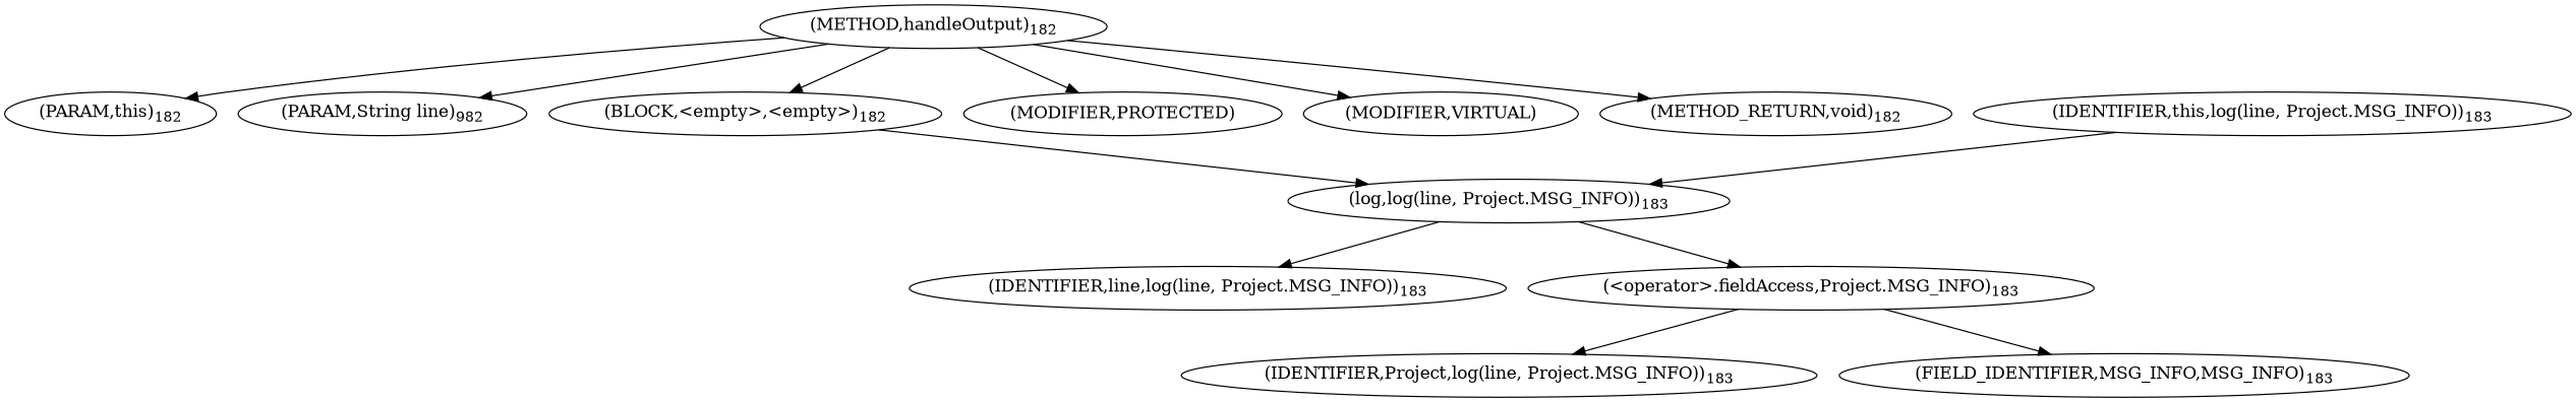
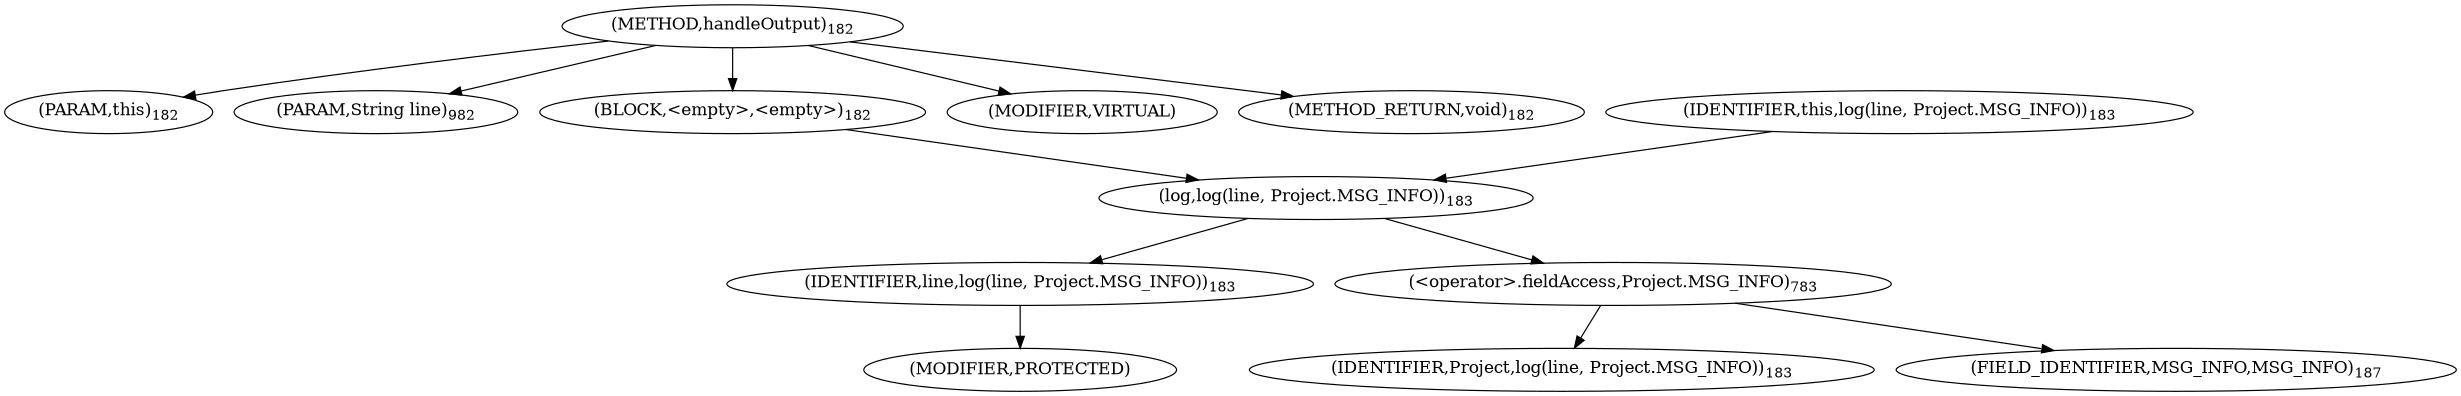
  digraph {
    n1 [label=<(METHOD,handleOutput)<SUB>182</SUB>>]
    n2 [label=<(PARAM,this)<SUB>182</SUB>>]
    n3 [label=<(PARAM,String line)<SUB>982</SUB>>]
    n4 [label=<(BLOCK,&lt;empty&gt;,&lt;empty&gt;)<SUB>182</SUB>>]
    n5 [label=<(MODIFIER,PROTECTED)>]
    n6 [label=<(MODIFIER,VIRTUAL)>]
    n7 [label=<(METHOD_RETURN,void)<SUB>182</SUB>>]
    n8 [label=<(log,log(line, Project.MSG_INFO))<SUB>183</SUB>>]
    n9 [label=<(IDENTIFIER,line,log(line, Project.MSG_INFO))<SUB>183</SUB>>]
-   n10 [label=<(&lt;operator&gt;.fieldAccess,Project.MSG_INFO)<SUB>183</SUB>>]
+   n10 [label=<(&lt;operator&gt;.fieldAccess,Project.MSG_INFO)<SUB>783</SUB>>]
    n11 [label=<(IDENTIFIER,this,log(line, Project.MSG_INFO))<SUB>183</SUB>>]
    n12 [label=<(IDENTIFIER,Project,log(line, Project.MSG_INFO))<SUB>183</SUB>>]
-   n13 [label=<(FIELD_IDENTIFIER,MSG_INFO,MSG_INFO)<SUB>183</SUB>>]
+   n13 [label=<(FIELD_IDENTIFIER,MSG_INFO,MSG_INFO)<SUB>187</SUB>>]
    n1 -> n2
    n1 -> n3
    n1 -> n4
-   n1 -> n5
+   n9 -> n5
    n1 -> n6
    n1 -> n7
    n4 -> n8
    n8 -> n9
    n8 -> n10
    n10 -> n12
    n10 -> n13
    n11 -> n8
  }
